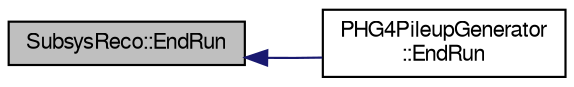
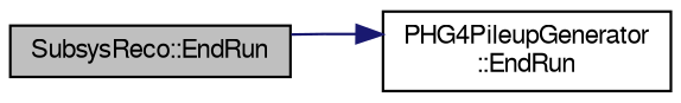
  digraph {
    rankdir=LR
    node [color=black fontname=FreeSans fontsize=10 shape=record]
    n1 [fillcolor=grey75 fontcolor=black height=0.2 label="SubsysReco::EndRun" style=filled width=0.4]
    n2 [height=0.2 label="PHG4PileupGenerator\l::EndRun" width=0.4]
-   n1 -> n2 [color=midnightblue dir=back fontname=FreeSans fontsize=10 labelfontname=FreeSans labelfontsize=10 style=solid]
+   n2 -> n1 [color=midnightblue dir=back fontname=FreeSans fontsize=10 labelfontname=FreeSans labelfontsize=10 style=solid]
  }
